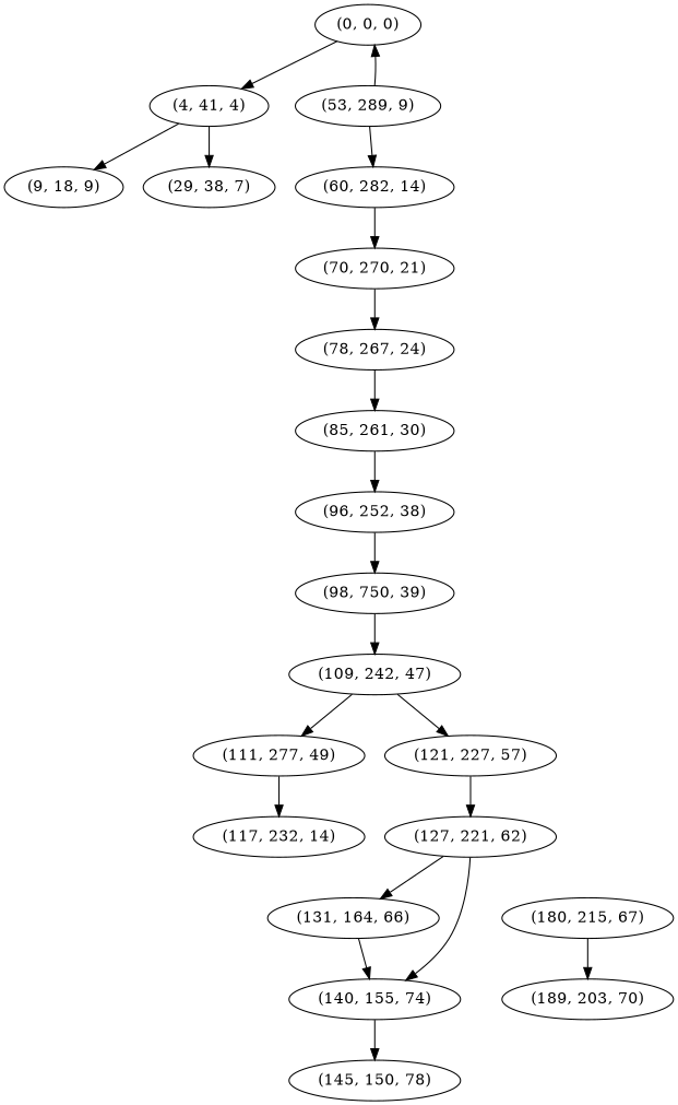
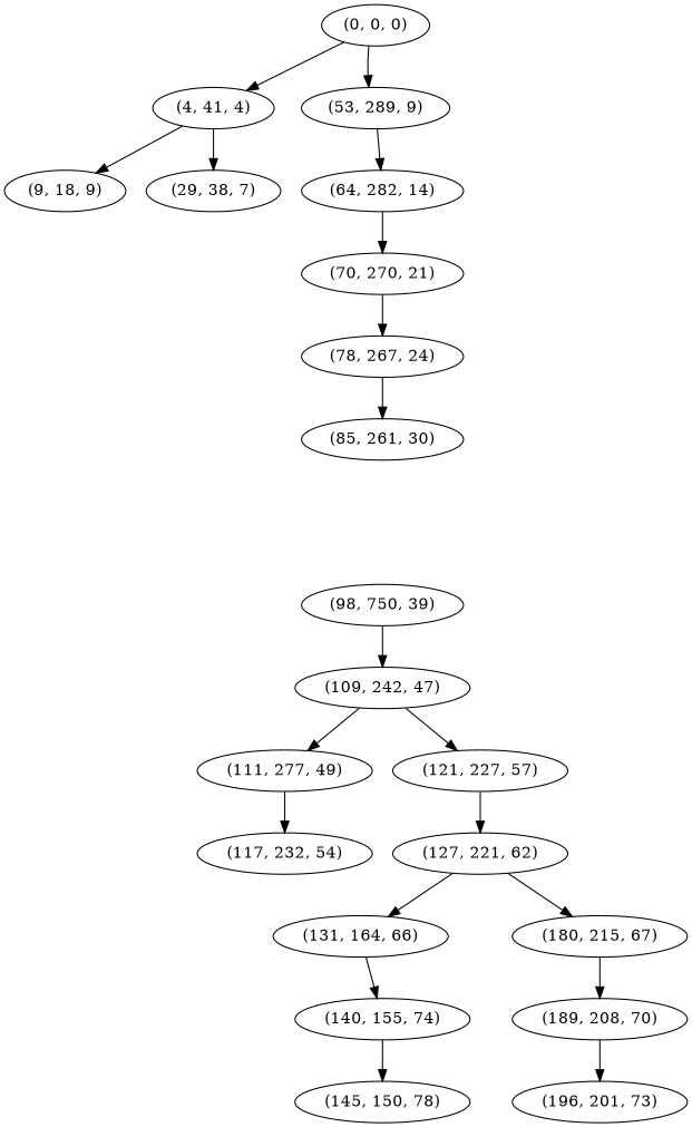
  digraph {
    "(0, 0, 0)"
    "(4, 41, 4)"
    "(53, 289, 9)"
    "(9, 18, 9)"
    "(29, 38, 7)"
-   "(60, 282, 14)"
+   "(60, 282, 14)" [label="(64, 282, 14)"]
    "(70, 270, 21)"
    "(78, 267, 24)"
    "(85, 261, 30)"
-   "(96, 252, 38)"
    n11 [label="(98, 750, 39)"]
    "(109, 242, 47)"
    n13 [label="(111, 277, 49)"]
    "(121, 227, 57)"
-   "(117, 232, 54)" [label="(117, 232, 14)"]
+   "(117, 232, 54)"
    "(127, 221, 62)"
    "(131, 164, 66)"
    "(180, 215, 67)"
    "(140, 155, 74)"
-   "(189, 208, 70)" [label="(189, 203, 70)"]
+   "(189, 208, 70)"
    "(145, 150, 78)"
+   "(196, 201, 73)"
    "(0, 0, 0)" -> "(4, 41, 4)"
-   "(53, 289, 9)" -> "(0, 0, 0)"
+   "(0, 0, 0)" -> "(53, 289, 9)"
    "(4, 41, 4)" -> "(9, 18, 9)"
    "(4, 41, 4)" -> "(29, 38, 7)"
    "(53, 289, 9)" -> "(60, 282, 14)"
    "(60, 282, 14)" -> "(70, 270, 21)"
    "(70, 270, 21)" -> "(78, 267, 24)"
    "(78, 267, 24)" -> "(85, 261, 30)"
-   "(85, 261, 30)" -> "(96, 252, 38)"
-   "(96, 252, 38)" -> n11
    n11 -> "(109, 242, 47)"
    "(109, 242, 47)" -> n13
    "(109, 242, 47)" -> "(121, 227, 57)"
    n13 -> "(117, 232, 54)"
    "(121, 227, 57)" -> "(127, 221, 62)"
    "(127, 221, 62)" -> "(131, 164, 66)"
-   "(127, 221, 62)" -> "(140, 155, 74)"
+   "(127, 221, 62)" -> "(180, 215, 67)"
    "(131, 164, 66)" -> "(140, 155, 74)"
    "(180, 215, 67)" -> "(189, 208, 70)"
    "(140, 155, 74)" -> "(145, 150, 78)"
+   "(189, 208, 70)" -> "(196, 201, 73)"
  }
